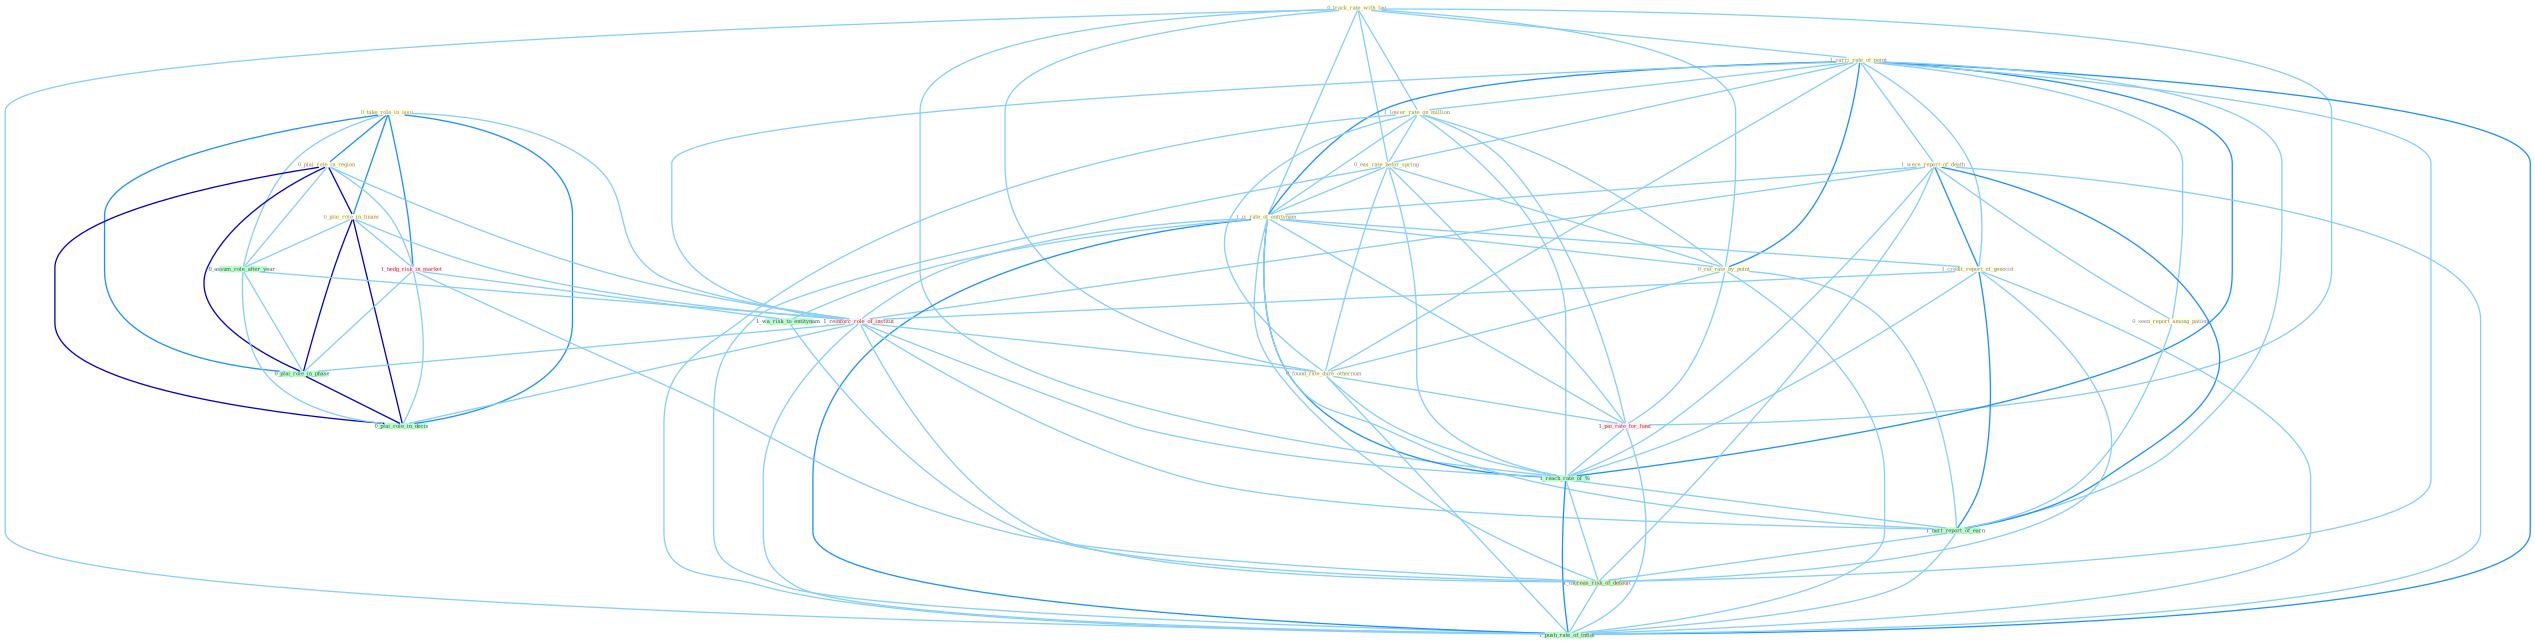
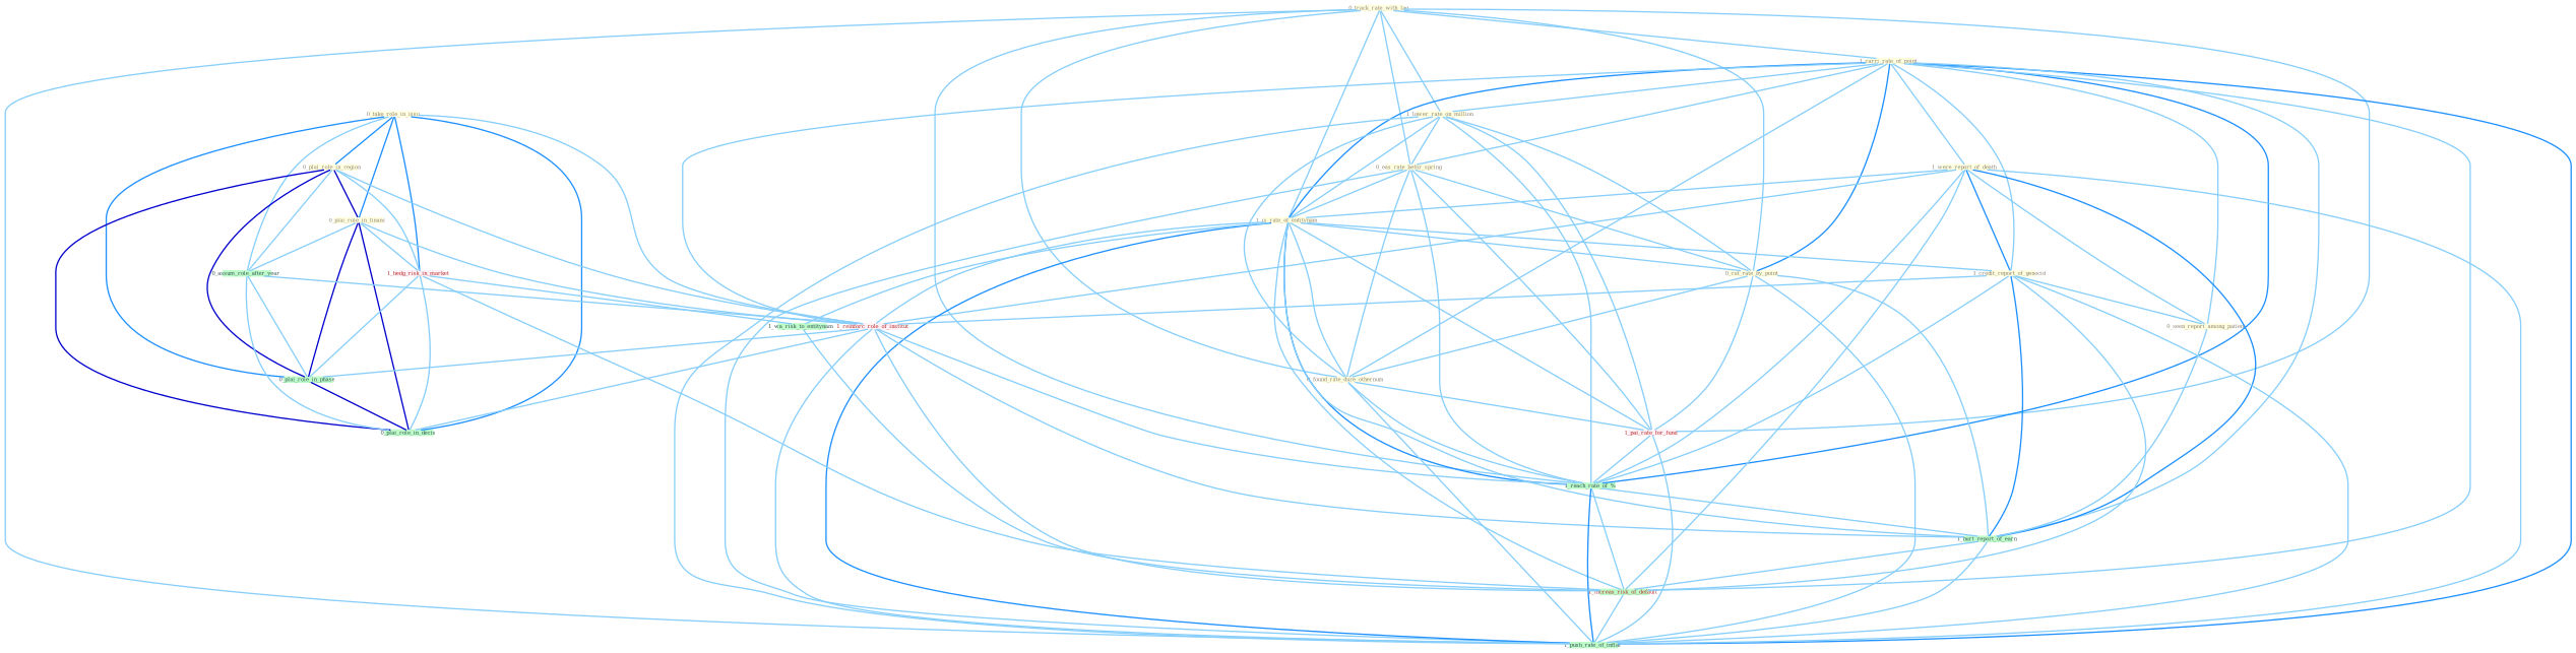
  graph {
    node [color="#ffffe0" fixedsize=true fontcolor="#8b7d6b" fontsize=4 shape=polygon style=filled]
    edge [color="#87cefa" w=1]
    "0_take_role_in_issu " [height=.06 width=.5]
    "0_track_rate_with_lag " [height=.06 width=.5]
    "1_carri_rate_of_point " [height=.06 width=.5]
    "0_plai_role_in_region " [height=.06 width=.5]
    "0_plai_role_in_financ " [height=.06 width=.5]
    "1_lower_rate_on_million " [height=.06 width=.5]
    "0_eas_rate_befor_spring " [height=.06 width=.5]
    "1_were_report_of_death " [height=.06 width=.5]
    "1_is_rate_of_entitynam " [height=.06 width=.5]
    "1_credit_report_of_genocid " [height=.06 width=.5]
    "0_cut_rate_by_point " [height=.06 width=.5]
    "0_found_rate_dure_othernum " [height=.06 width=.5]
    "0_seen_report_among_patient " [height=.06 width=.5]
    "1_hedg_risk_in_market " [color="#fff0f5" fontcolor="#b22222" height=.06 width=.5]
    "1_pai_rate_for_fund " [color="#fff0f5" fontcolor="#b22222" height=.06 width=.5]
    "1_reinforc_role_of_institut " [color="#fff0f5" fontcolor="#b22222" height=.06 width=.5]
    "0_assum_role_after_year " [color="#BDFCC9" fontcolor="#2f4f4f" height=.06 width=.5]
    "0_plai_role_in_phase " [color="#BDFCC9" fontcolor="#2f4f4f" height=.06 width=.5]
    "0_plai_role_in_decis " [color="#BDFCC9" fontcolor="#2f4f4f" height=.06 width=.5]
    "1_reach_rate_of_% " [color="#BDFCC9" fontcolor="#2f4f4f" height=.06 width=.5]
    "1_push_rate_of_inflat " [color="#BDFCC9" fontcolor="#2f4f4f" height=.06 width=.5]
    "1_hurt_report_of_earn " [color="#BDFCC9" fontcolor="#2f4f4f" height=.06 width=.5]
    "1_increas_risk_of_default " [color="#BDFCC9" fontcolor="#b22222" height=.06 width=.5]
    "1_wa_risk_to_entitynam " [color="#BDFCC9" fontcolor="#2f4f4f" height=.06 width=.5]
    subgraph sub_1 {
      "0_take_role_in_issu "
      "0_track_rate_with_lag "
      "1_carri_rate_of_point "
      "0_plai_role_in_region "
      "0_plai_role_in_financ "
      "1_lower_rate_on_million "
      "0_eas_rate_befor_spring "
      "1_were_report_of_death "
      "1_is_rate_of_entitynam "
      "1_credit_report_of_genocid "
      "0_cut_rate_by_point "
      "0_found_rate_dure_othernum "
      "0_seen_report_among_patient "
    }
    subgraph sub_2 {
      "1_hedg_risk_in_market "
      "1_pai_rate_for_fund "
      "1_reinforc_role_of_institut "
    }
    "0_take_role_in_issu " -- "0_plai_role_in_region " [color="#1e90ff" w=2]
    "0_take_role_in_issu " -- "0_plai_role_in_financ " [color="#1e90ff" w=2]
    "0_take_role_in_issu " -- "1_hedg_risk_in_market " [color="#1e90ff"]
    "0_take_role_in_issu " -- "1_reinforc_role_of_institut "
    "0_take_role_in_issu " -- "0_assum_role_after_year "
    "0_take_role_in_issu " -- "0_plai_role_in_phase " [color="#1e90ff" w=2]
    "0_take_role_in_issu " -- "0_plai_role_in_decis " [color="#1e90ff" w=2]
    "0_track_rate_with_lag " -- "1_carri_rate_of_point "
    "0_track_rate_with_lag " -- "1_lower_rate_on_million "
    "0_track_rate_with_lag " -- "0_eas_rate_befor_spring "
    "0_track_rate_with_lag " -- "1_is_rate_of_entitynam "
    "0_track_rate_with_lag " -- "0_cut_rate_by_point "
    "0_track_rate_with_lag " -- "0_found_rate_dure_othernum "
    "0_track_rate_with_lag " -- "1_pai_rate_for_fund "
    "0_track_rate_with_lag " -- "1_reach_rate_of_% "
    "0_track_rate_with_lag " -- "1_push_rate_of_inflat "
    "1_carri_rate_of_point " -- "1_lower_rate_on_million "
    "1_carri_rate_of_point " -- "0_eas_rate_befor_spring "
    "1_carri_rate_of_point " -- "1_were_report_of_death "
    "1_carri_rate_of_point " -- "1_is_rate_of_entitynam " [color="#1e90ff" w=2]
    "1_carri_rate_of_point " -- "1_credit_report_of_genocid "
    "1_carri_rate_of_point " -- "0_cut_rate_by_point " [color="#1e90ff" w=2]
    "1_carri_rate_of_point " -- "0_found_rate_dure_othernum "
    "1_carri_rate_of_point " -- "0_seen_report_among_patient "
    "1_carri_rate_of_point " -- "1_reinforc_role_of_institut "
    "1_carri_rate_of_point " -- "1_reach_rate_of_% " [color="#1e90ff" w=2]
    "1_carri_rate_of_point " -- "1_push_rate_of_inflat " [color="#1e90ff" w=2]
    "1_carri_rate_of_point " -- "1_hurt_report_of_earn "
    "1_carri_rate_of_point " -- "1_increas_risk_of_default "
    "0_plai_role_in_region " -- "0_plai_role_in_financ " [color="#0000cd" w=3]
    "0_plai_role_in_region " -- "1_hedg_risk_in_market "
    "0_plai_role_in_region " -- "1_reinforc_role_of_institut "
    "0_plai_role_in_region " -- "0_assum_role_after_year "
    "0_plai_role_in_region " -- "0_plai_role_in_phase " [color="#0000cd" w=3]
    "0_plai_role_in_region " -- "0_plai_role_in_decis " [color="#0000cd" w=3]
    "0_plai_role_in_financ " -- "1_hedg_risk_in_market "
    "0_plai_role_in_financ " -- "1_reinforc_role_of_institut "
    "0_plai_role_in_financ " -- "0_assum_role_after_year "
    "0_plai_role_in_financ " -- "0_plai_role_in_phase " [color="#0000cd" w=3]
    "0_plai_role_in_financ " -- "0_plai_role_in_decis " [color="#0000cd" w=3]
    "1_lower_rate_on_million " -- "0_eas_rate_befor_spring "
    "1_lower_rate_on_million " -- "1_is_rate_of_entitynam "
    "1_lower_rate_on_million " -- "0_cut_rate_by_point "
    "1_lower_rate_on_million " -- "0_found_rate_dure_othernum "
    "1_lower_rate_on_million " -- "1_pai_rate_for_fund "
    "1_lower_rate_on_million " -- "1_reach_rate_of_% "
    "1_lower_rate_on_million " -- "1_push_rate_of_inflat "
    "0_eas_rate_befor_spring " -- "1_is_rate_of_entitynam "
    "0_eas_rate_befor_spring " -- "0_cut_rate_by_point "
    "0_eas_rate_befor_spring " -- "0_found_rate_dure_othernum "
    "0_eas_rate_befor_spring " -- "1_pai_rate_for_fund "
    "0_eas_rate_befor_spring " -- "1_reach_rate_of_% "
    "0_eas_rate_befor_spring " -- "1_push_rate_of_inflat "
    "1_were_report_of_death " -- "1_is_rate_of_entitynam "
    "1_were_report_of_death " -- "1_credit_report_of_genocid " [color="#1e90ff" w=2]
    "1_were_report_of_death " -- "0_seen_report_among_patient "
    "1_were_report_of_death " -- "1_reinforc_role_of_institut "
    "1_were_report_of_death " -- "1_reach_rate_of_% "
    "1_were_report_of_death " -- "1_push_rate_of_inflat "
    "1_were_report_of_death " -- "1_hurt_report_of_earn " [color="#1e90ff" w=2]
    "1_were_report_of_death " -- "1_increas_risk_of_default "
    "1_is_rate_of_entitynam " -- "1_credit_report_of_genocid "
    "1_is_rate_of_entitynam " -- "0_cut_rate_by_point "
-   "1_reinforc_role_of_institut " -- "0_found_rate_dure_othernum "
+   "1_is_rate_of_entitynam " -- "0_found_rate_dure_othernum "
    "1_is_rate_of_entitynam " -- "1_pai_rate_for_fund "
    "1_is_rate_of_entitynam " -- "1_reinforc_role_of_institut "
    "1_is_rate_of_entitynam " -- "1_reach_rate_of_% " [color="#1e90ff" w=2]
    "1_is_rate_of_entitynam " -- "1_push_rate_of_inflat " [color="#1e90ff" w=2]
    "1_is_rate_of_entitynam " -- "1_hurt_report_of_earn "
    "1_is_rate_of_entitynam " -- "1_increas_risk_of_default "
    "1_is_rate_of_entitynam " -- "1_wa_risk_to_entitynam "
+   "1_credit_report_of_genocid " -- "0_seen_report_among_patient "
    "1_credit_report_of_genocid " -- "1_reinforc_role_of_institut "
    "1_credit_report_of_genocid " -- "1_reach_rate_of_% "
    "1_credit_report_of_genocid " -- "1_push_rate_of_inflat "
    "1_credit_report_of_genocid " -- "1_hurt_report_of_earn " [color="#1e90ff" w=2]
    "1_credit_report_of_genocid " -- "1_increas_risk_of_default "
    "0_cut_rate_by_point " -- "0_found_rate_dure_othernum "
    "0_cut_rate_by_point " -- "1_pai_rate_for_fund "
    "0_cut_rate_by_point " -- "1_push_rate_of_inflat "
    "0_cut_rate_by_point " -- "1_hurt_report_of_earn "
    "0_found_rate_dure_othernum " -- "1_pai_rate_for_fund "
    "0_found_rate_dure_othernum " -- "1_reach_rate_of_% "
    "0_found_rate_dure_othernum " -- "1_push_rate_of_inflat "
    "0_seen_report_among_patient " -- "1_hurt_report_of_earn "
    "1_hedg_risk_in_market " -- "0_plai_role_in_phase "
    "1_hedg_risk_in_market " -- "0_plai_role_in_decis "
    "1_hedg_risk_in_market " -- "1_increas_risk_of_default "
    "1_hedg_risk_in_market " -- "1_wa_risk_to_entitynam "
    "1_pai_rate_for_fund " -- "1_reach_rate_of_% "
    "1_pai_rate_for_fund " -- "1_push_rate_of_inflat "
    "1_reinforc_role_of_institut " -- "0_plai_role_in_phase "
    "1_reinforc_role_of_institut " -- "0_plai_role_in_decis "
    "1_reinforc_role_of_institut " -- "1_push_rate_of_inflat "
    "1_reinforc_role_of_institut " -- "1_hurt_report_of_earn "
    "1_reinforc_role_of_institut " -- "1_increas_risk_of_default "
    "0_assum_role_after_year " -- "1_reinforc_role_of_institut "
    "0_assum_role_after_year " -- "0_plai_role_in_phase "
    "0_assum_role_after_year " -- "0_plai_role_in_decis "
    "0_plai_role_in_phase " -- "0_plai_role_in_decis " [color="#0000cd" w=3]
    "1_reach_rate_of_% " -- "1_reinforc_role_of_institut "
    "1_reach_rate_of_% " -- "1_push_rate_of_inflat " [color="#1e90ff" w=2]
    "1_reach_rate_of_% " -- "1_hurt_report_of_earn "
    "1_reach_rate_of_% " -- "1_increas_risk_of_default "
    "1_hurt_report_of_earn " -- "1_push_rate_of_inflat "
    "1_hurt_report_of_earn " -- "1_increas_risk_of_default "
    "1_increas_risk_of_default " -- "1_push_rate_of_inflat "
    "1_wa_risk_to_entitynam " -- "1_increas_risk_of_default "
  }
